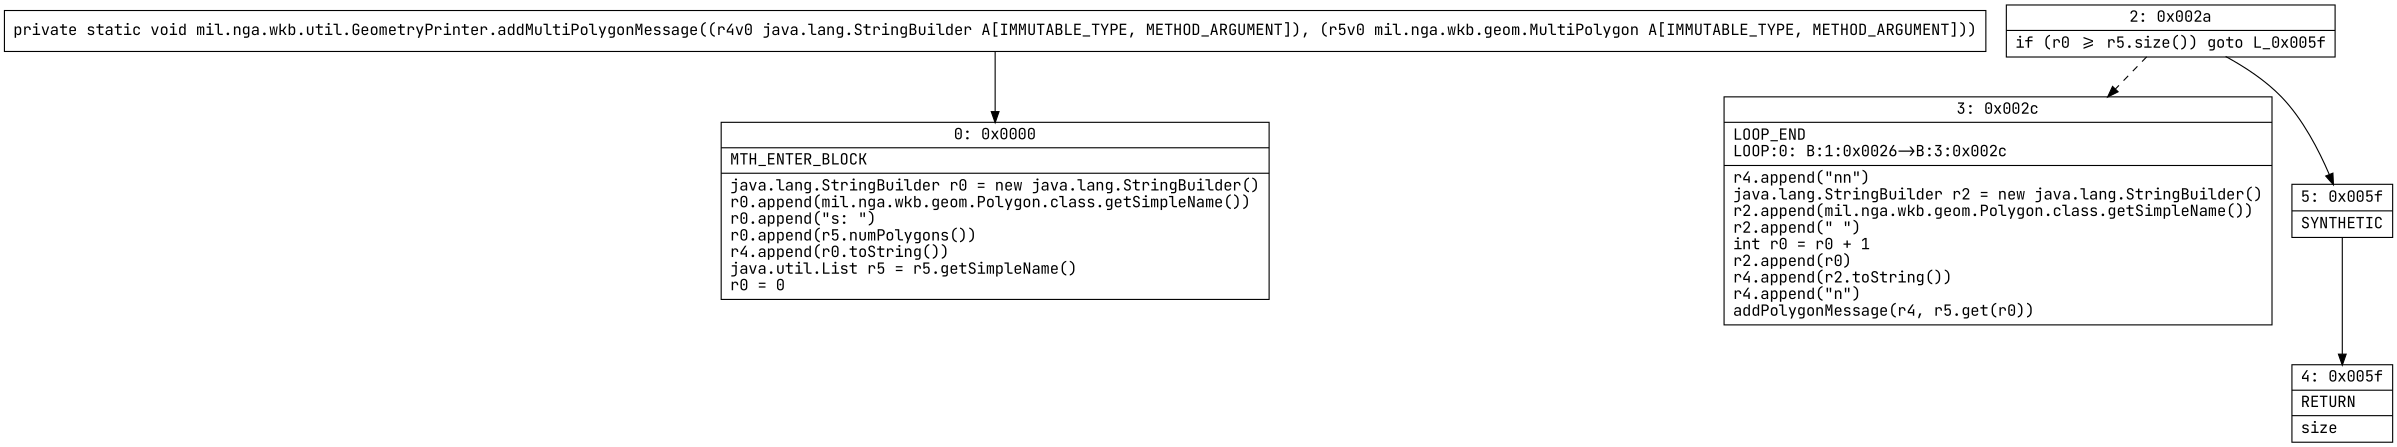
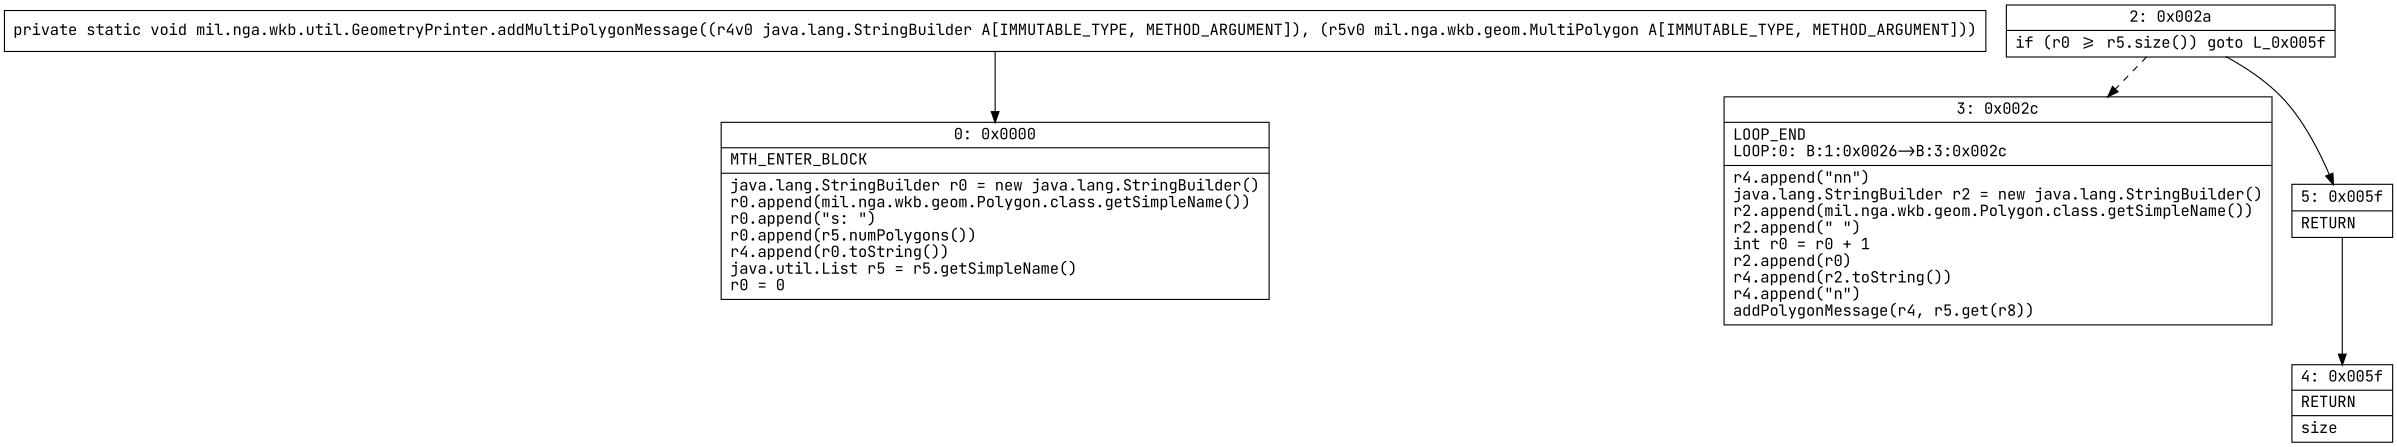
  digraph {
    fontname="JetBrains Mono"
    node [fontname="JetBrains Mono" shape=record]
    edge [fontname="JetBrains Mono"]
    n1 [label="{0\:\ 0x0000|MTH_ENTER_BLOCK\l|java.lang.StringBuilder r0 = new java.lang.StringBuilder()\lr0.append(mil.nga.wkb.geom.Polygon.class.getSimpleName())\lr0.append(\"s: \")\lr0.append(r5.numPolygons())\lr4.append(r0.toString())\ljava.util.List r5 = r5.getSimpleName()\lr0 = 0\l}"]
    n2 [label="{2\:\ 0x002a|if (r0 \>= r5.size()) goto L_0x005f\l}"]
-   n3 [label="{3\:\ 0x002c|LOOP_END\lLOOP:0: B:1:0x0026\-\>B:3:0x002c\l|r4.append(\"nn\")\ljava.lang.StringBuilder r2 = new java.lang.StringBuilder()\lr2.append(mil.nga.wkb.geom.Polygon.class.getSimpleName())\lr2.append(\" \")\lint r0 = r0 + 1\lr2.append(r0)\lr4.append(r2.toString())\lr4.append(\"n\")\laddPolygonMessage(r4, r5.get(r0))\l}"]
-   n4 [label="{5\:\ 0x005f|SYNTHETIC\l}"]
+   n3 [label="{3\:\ 0x002c|LOOP_END\lLOOP:0: B:1:0x0026\-\>B:3:0x002c\l|r4.append(\"nn\")\ljava.lang.StringBuilder r2 = new java.lang.StringBuilder()\lr2.append(mil.nga.wkb.geom.Polygon.class.getSimpleName())\lr2.append(\" \")\lint r0 = r0 + 1\lr2.append(r0)\lr4.append(r2.toString())\lr4.append(\"n\")\laddPolygonMessage(r4, r5.get(r8))\l}"]
+   n4 [label="{5\:\ 0x005f|RETURN\l}"]
    n5 [label="{4\:\ 0x005f|RETURN\l|size\l}"]
    n6 [label="{private static void mil.nga.wkb.util.GeometryPrinter.addMultiPolygonMessage((r4v0 java.lang.StringBuilder A[IMMUTABLE_TYPE, METHOD_ARGUMENT]), (r5v0 mil.nga.wkb.geom.MultiPolygon A[IMMUTABLE_TYPE, METHOD_ARGUMENT])) }"]
    n2 -> n3 [style=dashed]
    n2 -> n4
    n4 -> n5
    n6 -> n1
  }
